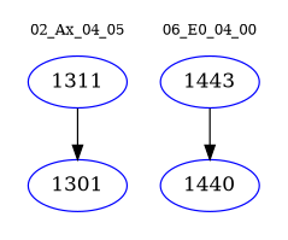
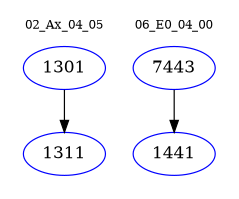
  digraph {
    node [color=blue]
    edge [color=black]
    n1 [label=1301]
    n2 [label=1311]
-   n3 [label=1443]
-   n4 [label=1440]
+   n3 [label=7443]
+   n4 [label=1441]
    subgraph cluster_1 {
      color=white
      fontsize=10
      label="02_Ax_04_05"
      n1
      n2
    }
    subgraph cluster_2 {
      color=white
      fontsize=10
      label="06_E0_04_00"
      n3
      n4
    }
-   n2 -> n1
+   n1 -> n2
    n3 -> n4
  }
